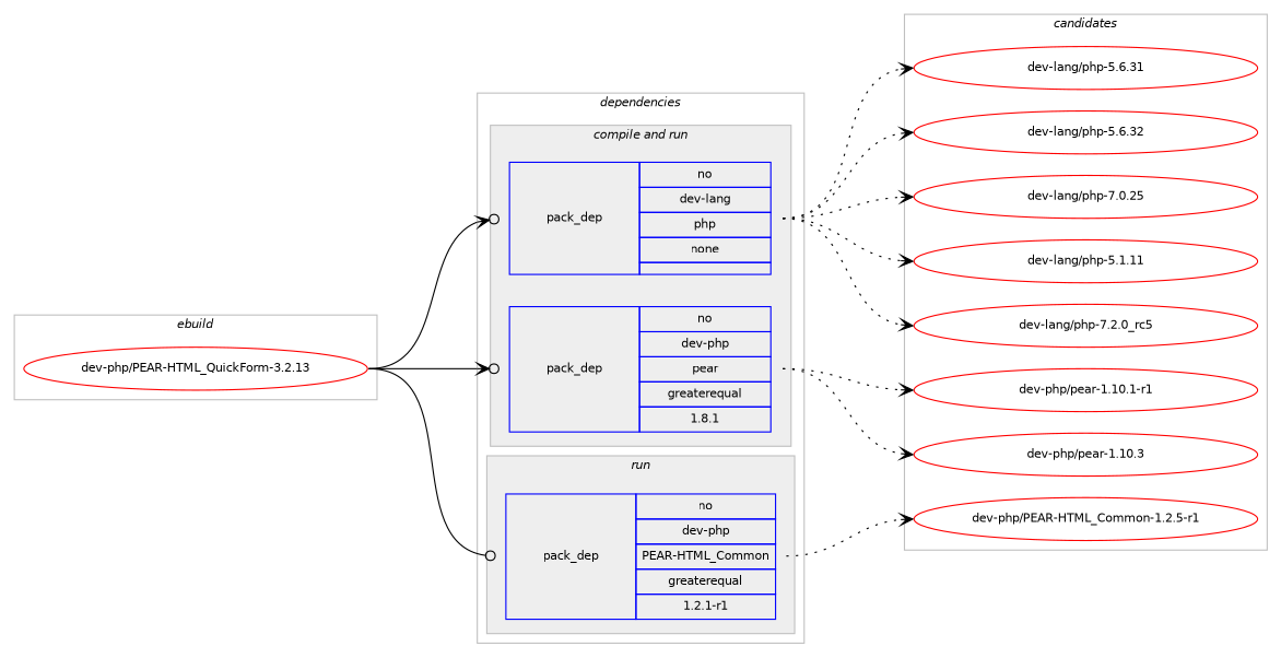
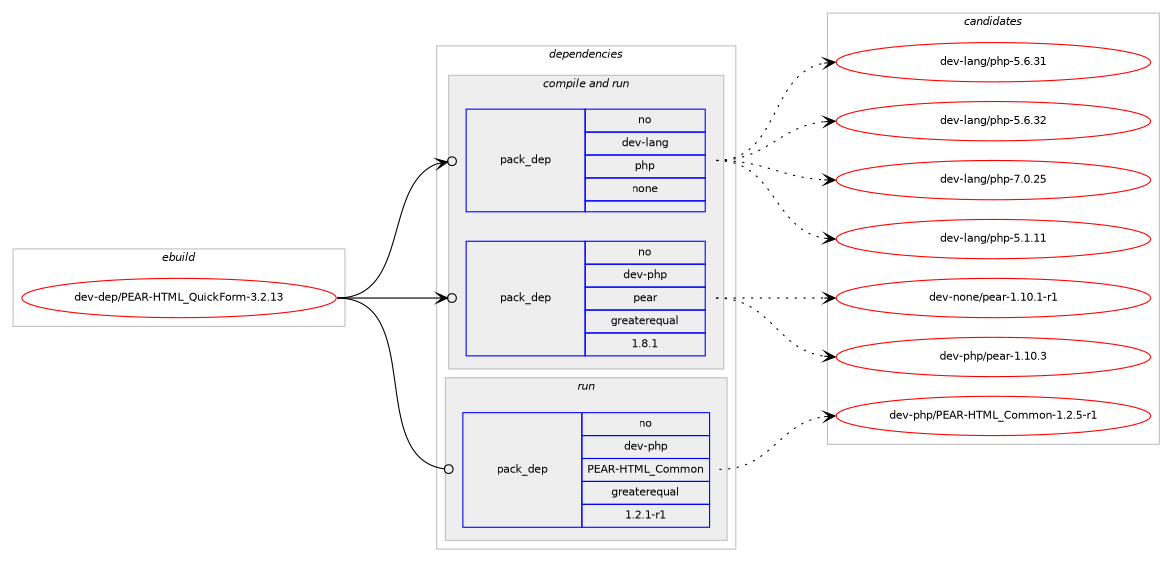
  digraph {
    compound=true
    concentrate=true
    fontname=Helvetica
    fontsize=10
    newrank=true
    rankdir=LR
    ranksep=1.5
    node [color=red fontname=Helvetica fontsize=10]
    edge [arrowhead=vee headport=w style=dotted tailport=e weight=100]
-   n1 [label="dev-php/PEAR-HTML_QuickForm-3.2.13" width=4]
+   n1 [label="dev-dep/PEAR-HTML_QuickForm-3.2.13" width=4]
    n2 [color=blue label=<<TABLE BORDER="0" CELLBORDER="1" CELLSPACING="0" CELLPADDING="4" WIDTH="220"><TR><TD ROWSPAN="6" CELLPADDING="30">pack_dep</TD></TR><TR><TD WIDTH="110">no</TD></TR><TR><TD>dev-lang</TD></TR><TR><TD>php</TD></TR><TR><TD>none</TD></TR><TR><TD></TD></TR></TABLE>> shape=none]
    n3 [color=blue label=<<TABLE BORDER="0" CELLBORDER="1" CELLSPACING="0" CELLPADDING="4" WIDTH="220"><TR><TD ROWSPAN="6" CELLPADDING="30">pack_dep</TD></TR><TR><TD WIDTH="110">no</TD></TR><TR><TD>dev-php</TD></TR><TR><TD>pear</TD></TR><TR><TD>greaterequal</TD></TR><TR><TD>1.8.1</TD></TR></TABLE>> shape=none]
    n4 [color=blue label=<<TABLE BORDER="0" CELLBORDER="1" CELLSPACING="0" CELLPADDING="4" WIDTH="220"><TR><TD ROWSPAN="6" CELLPADDING="30">pack_dep</TD></TR><TR><TD WIDTH="110">no</TD></TR><TR><TD>dev-php</TD></TR><TR><TD>PEAR-HTML_Common</TD></TR><TR><TD>greaterequal</TD></TR><TR><TD>1.2.1-r1</TD></TR></TABLE>> shape=none]
    n5 [label="dev-lang/php-5.6.31" width=4]
    n6 [label="dev-lang/php-5.6.32" width=4]
    n7 [label="dev-lang/php-7.0.25" width=4]
    n8 [label="dev-lang/php-5.1.11" width=4]
-   n9 [label="dev-lang/php-7.2.0_rc5" width=4]
-   n10 [label="dev-php/pear-1.10.1-r1" width=4]
+   n10 [label="dev-none/pear-1.10.1-r1" width=4]
    n11 [label="dev-php/pear-1.10.3" width=4]
    n12 [label="dev-php/PEAR-HTML_Common-1.2.5-r1" width=4]
    subgraph cluster_1 {
      color=gray
      label=<<i>ebuild</i>>
      rank=same
      n1
    }
    subgraph cluster_2 {
      color=gray
      label=<<i>dependencies</i>>
      subgraph cluster_3 {
        color=gray
        fillcolor="#eeeeee"
        label=<<i>compile</i>>
        style=filled
      }
      subgraph cluster_4 {
        color=gray
        fillcolor="#eeeeee"
        label=<<i>compile and run</i>>
        style=filled
        subgraph sub_5 {
          color=gray
          fillcolor="#eeeeee"
          label=<<i>compile and run</i>>
          style=filled
          n2
        }
        subgraph sub_6 {
          color=gray
          fillcolor="#eeeeee"
          label=<<i>compile and run</i>>
          style=filled
          n3
        }
      }
      subgraph cluster_7 {
        color=gray
        fillcolor="#eeeeee"
        label=<<i>run</i>>
        style=filled
        subgraph sub_8 {
          color=gray
          fillcolor="#eeeeee"
          label=<<i>run</i>>
          style=filled
          n4
        }
      }
    }
    subgraph cluster_9 {
      color=gray
      label=<<i>candidates</i>>
      rank=same
      subgraph sub_10 {
        color=black
        label=<<i>candidates</i>>
        nodesep=1
        rank=same
        n5
        n6
        n7
        n8
-       n9
      }
      subgraph sub_11 {
        color=black
        label=<<i>candidates</i>>
        nodesep=1
        rank=same
        n10
        n11
      }
      subgraph sub_12 {
        color=black
        label=<<i>candidates</i>>
        nodesep=1
        rank=same
        n12
      }
    }
    n1 -> n2 [arrowhead=odotvee style=solid weight=20]
    n1 -> n3 [arrowhead=odotvee style=solid weight=20]
    n1 -> n4 [arrowhead=odot style=solid weight=20]
    n2 -> n5
    n2 -> n6
    n2 -> n7
    n2 -> n8
-   n2 -> n9
    n3 -> n10
    n3 -> n11
    n4 -> n12
  }
